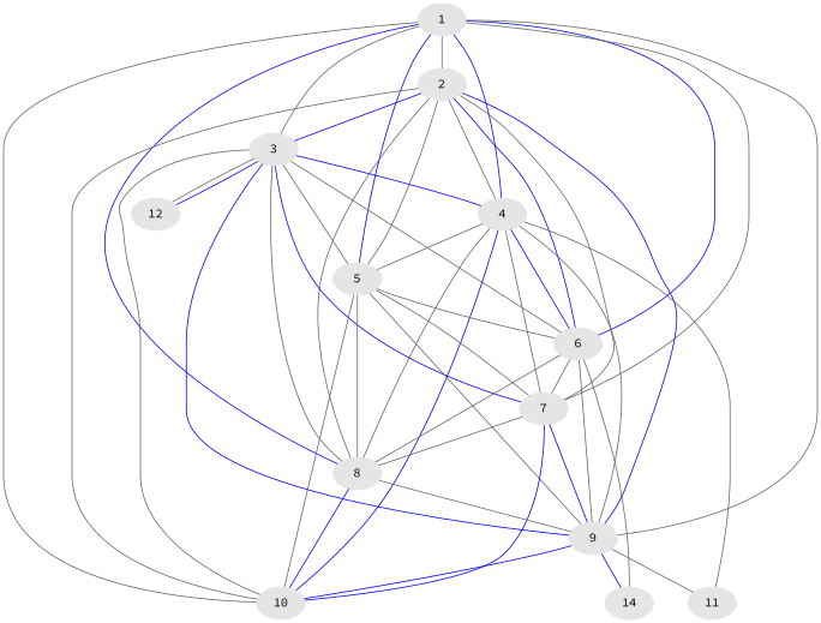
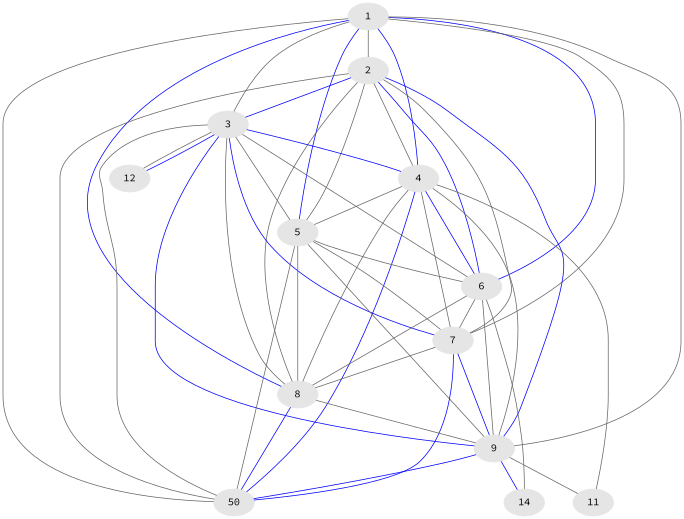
  graph {
    fontname="Source Code Pro"
    node [color=gray90 fontname="Source Code Pro" style=filled]
    edge [color=gray40 fontname="Source Code Pro"]
    1
    2
    3 [super="+13+20"]
    4 [super="+15+18"]
    5
    6 [super="+19+20"]
    7 [super="+17"]
    8
    9 [super="+13+17"]
-   10 [super="+16"]
+   10 [super="+16" label=50]
    12 [super="+19"]
    11 [super="+16"]
    14 [super="+15+18"]
    1 -- 2
    1 -- 3
    1 -- 4 [color=blue]
    1 -- 5 [color=blue]
    1 -- 6 [color=blue]
    1 -- 7
    1 -- 8 [color=blue]
    1 -- 9
    1 -- 10
    2 -- 3 [color=blue]
    2 -- 4
    2 -- 5
    2 -- 6 [color=blue]
    2 -- 7
    2 -- 8
    2 -- 9 [color=blue]
    2 -- 10
    3 -- 4 [color=blue]
    3 -- 5
    3 -- 6
    3 -- 7 [color=blue]
    3 -- 8
    3 -- 9 [color=blue]
    3 -- 10
    3 -- 12
    3 -- 12 [color=blue]
    4 -- 5
    4 -- 6 [color=blue]
    4 -- 7
    4 -- 8
    4 -- 9
    4 -- 10 [color=blue]
    4 -- 11
    5 -- 6
    5 -- 7
    5 -- 8
    5 -- 9
    5 -- 10
    6 -- 7
    6 -- 8
    6 -- 9
    6 -- 14
    7 -- 8
    7 -- 9 [color=blue]
    7 -- 10 [color=blue]
    8 -- 9
    8 -- 10 [color=blue]
    9 -- 10 [color=blue]
    9 -- 11
    9 -- 14 [color=blue]
  }
